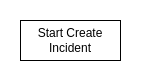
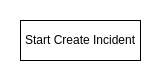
  <mxCell id="0" />
  <mxCell id="1" parent="0" />
- <mxCell id="2" value="Start Create Incident" style="rounded=0;whiteSpace=wrap;html=1;" vertex="1" parent="1"><mxGeometry x="20" y="20" width="100" height="40" as="geometry" /></mxCell>
+ <mxCell id="2" value="Start Create Incident" style="rounded=0;whiteSpace=wrap;html=1;" vertex="1" parent="1"><mxGeometry x="20" y="20" width="120" height="40" as="geometry" /></mxCell>
